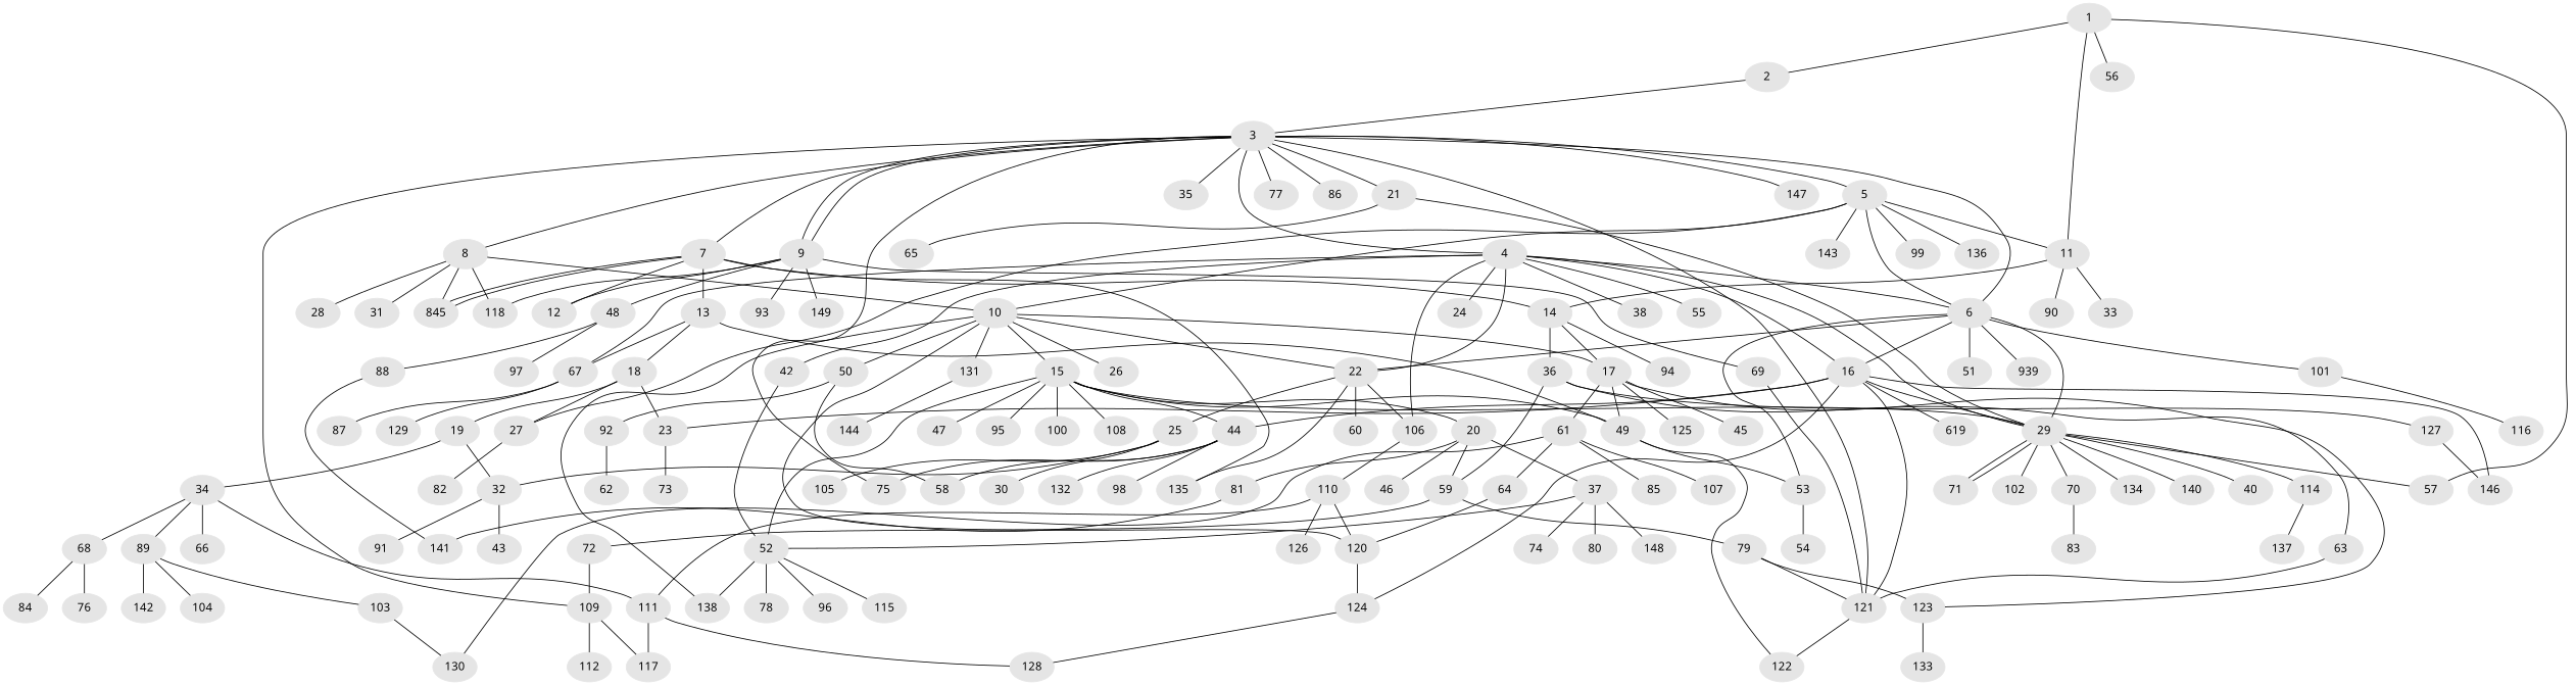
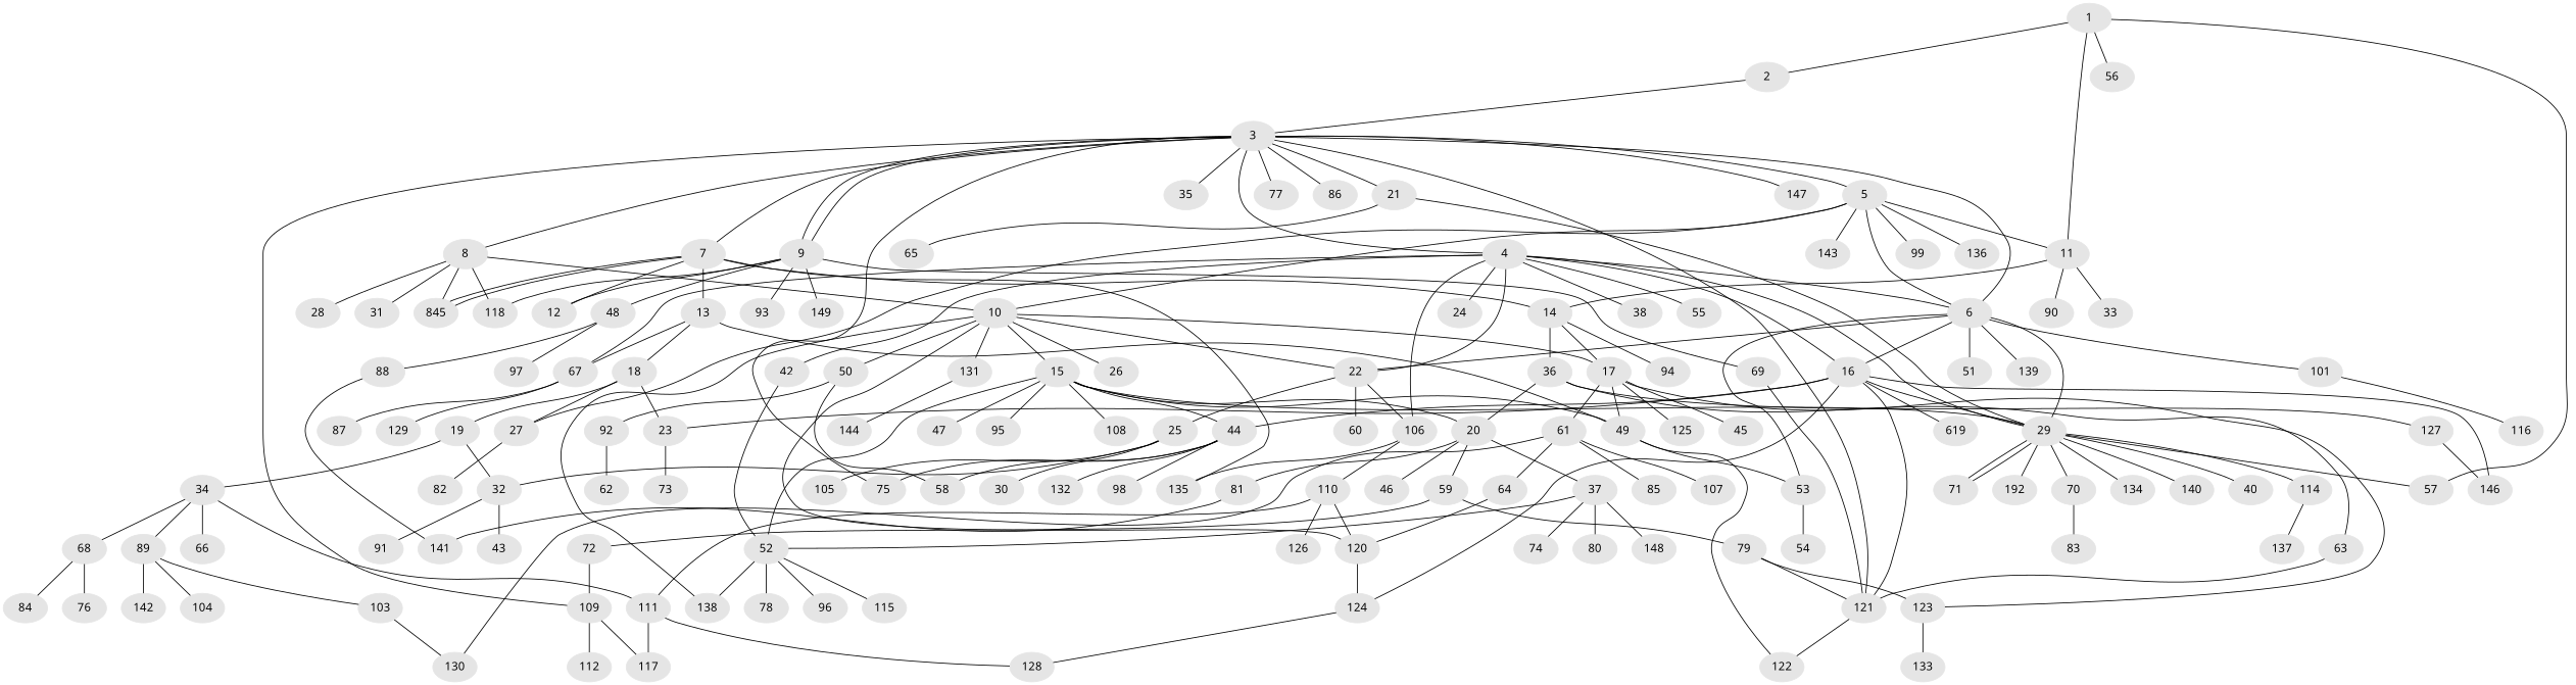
  graph {
    fontname="Noto Sans"
    node [color=gray90 fontname="Noto Sans" style=filled]
    edge [fontname="Noto Sans"]
    1
    2
    11
    56
    57
    3
    14
    33
    90
    4
    5
    6
    7
    8
    9
    21
    35
    75
    77
    86
    109
    121
    147
    16
    22
    24
    29
    38
    42
    55
    67
    106
    10
    27
    99
    136
    143
    51
    53
    101
-   139 [label=939]
+   139
    12
    13
    135
    n45 [label=845]
    28
    31
    118
    48
    69
    93
    149
    15
    17
    26
    50
    120
    131
    138
    65
    82
    112
    117
    122
    44
    23
    n67 [label=619]
    124
    146
    25
    60
    40
    70
    71
-   102
+   102 [label=192]
    114
    134
    140
    52
    87
    129
    110
    54
    116
    18
    49
    36
    94
    20
    47
    95
-   100
    108
    88
    97
    45
    61
    123
    125
    58
    92
    144
    19
    59
    63
    127
    37
    46
    81
    98
    132
    78
    96
    115
    73
    128
    130
    64
    85
    107
    133
    32
    34
    43
    91
    66
    68
    89
    111
    74
    80
    148
    72
    79
    141
    30
    105
    83
    137
    76
    84
    103
    104
    142
    62
    126
    1 -- 2
    1 -- 11
    1 -- 56
    1 -- 57
    2 -- 3
    11 -- 14
    11 -- 33
    11 -- 90
    3 -- 4
    3 -- 5
    3 -- 6
    3 -- 7
    3 -- 8
    3 -- 9
    3 -- 9
    3 -- 21
    3 -- 35
    3 -- 75
    3 -- 77
    3 -- 86
    3 -- 109
    3 -- 121
    3 -- 147
    14 -- 17
    14 -- 36
    14 -- 94
    4 -- 6
    4 -- 16
    4 -- 22
    4 -- 24
    4 -- 29
    4 -- 38
    4 -- 42
    4 -- 55
    4 -- 67
    4 -- 106
    5 -- 11
    5 -- 6
    5 -- 10
    5 -- 27
    5 -- 99
    5 -- 136
    5 -- 143
    6 -- 16
    6 -- 22
    6 -- 29
    6 -- 51
    6 -- 53
    6 -- 101
    6 -- 139
    7 -- 14
    7 -- 12
    7 -- 13
    7 -- 135
    7 -- n45
    7 -- n45
    8 -- 10
    8 -- n45
    8 -- 28
    8 -- 31
    8 -- 118
    9 -- 12
    9 -- 118
    9 -- 48
    9 -- 69
    9 -- 93
    9 -- 149
    21 -- 29
    21 -- 65
    109 -- 112
    109 -- 117
    121 -- 122
    16 -- 121
    16 -- 29
    16 -- 44
    16 -- 23
    16 -- n67
    16 -- 124
    16 -- 146
    22 -- 106
-   22 -- 135
+   106 -- 135
    22 -- 25
    22 -- 60
    29 -- 57
    29 -- 40
    29 -- 70
    29 -- 71
    29 -- 71
    29 -- 102
    29 -- 114
    29 -- 134
    29 -- 140
    42 -- 52
    67 -- 87
    67 -- 129
    106 -- 110
    10 -- 22
    10 -- 15
    10 -- 17
    10 -- 26
    10 -- 50
    10 -- 120
    10 -- 131
    10 -- 138
    27 -- 82
    53 -- 54
    101 -- 116
    13 -- 67
    13 -- 18
    13 -- 49
    48 -- 88
    48 -- 97
    69 -- 121
    15 -- 29
    15 -- 44
    15 -- 52
    15 -- 49
    15 -- 20
    15 -- 47
    15 -- 95
-   15 -- 100
    15 -- 108
    17 -- 49
    17 -- 45
    17 -- 61
    17 -- 123
    17 -- 125
    50 -- 58
    50 -- 92
    120 -- 124
    131 -- 144
    44 -- 75
    44 -- 58
    44 -- 98
    44 -- 132
    23 -- 73
    124 -- 128
    25 -- 32
    25 -- 30
    25 -- 105
    70 -- 83
    114 -- 137
    52 -- 138
    52 -- 78
    52 -- 96
    52 -- 115
    110 -- 120
    110 -- 111
    110 -- 126
    18 -- 27
    18 -- 23
    18 -- 19
    49 -- 53
    49 -- 122
-   36 -- 59
+   36 -- 20
    36 -- 63
    36 -- 127
    20 -- 59
    20 -- 37
    20 -- 46
    20 -- 81
    88 -- 141
    61 -- 130
    61 -- 64
    61 -- 85
    61 -- 107
    123 -- 133
    92 -- 62
    19 -- 32
    19 -- 34
    59 -- 72
    59 -- 79
    63 -- 121
    127 -- 146
    37 -- 52
    37 -- 74
    37 -- 80
    37 -- 148
    81 -- 141
    64 -- 120
    32 -- 43
    32 -- 91
    34 -- 66
    34 -- 68
    34 -- 89
    34 -- 111
    68 -- 76
    68 -- 84
    89 -- 103
    89 -- 104
    89 -- 142
    111 -- 117
    111 -- 128
    72 -- 109
    79 -- 121
    79 -- 123
    103 -- 130
  }
